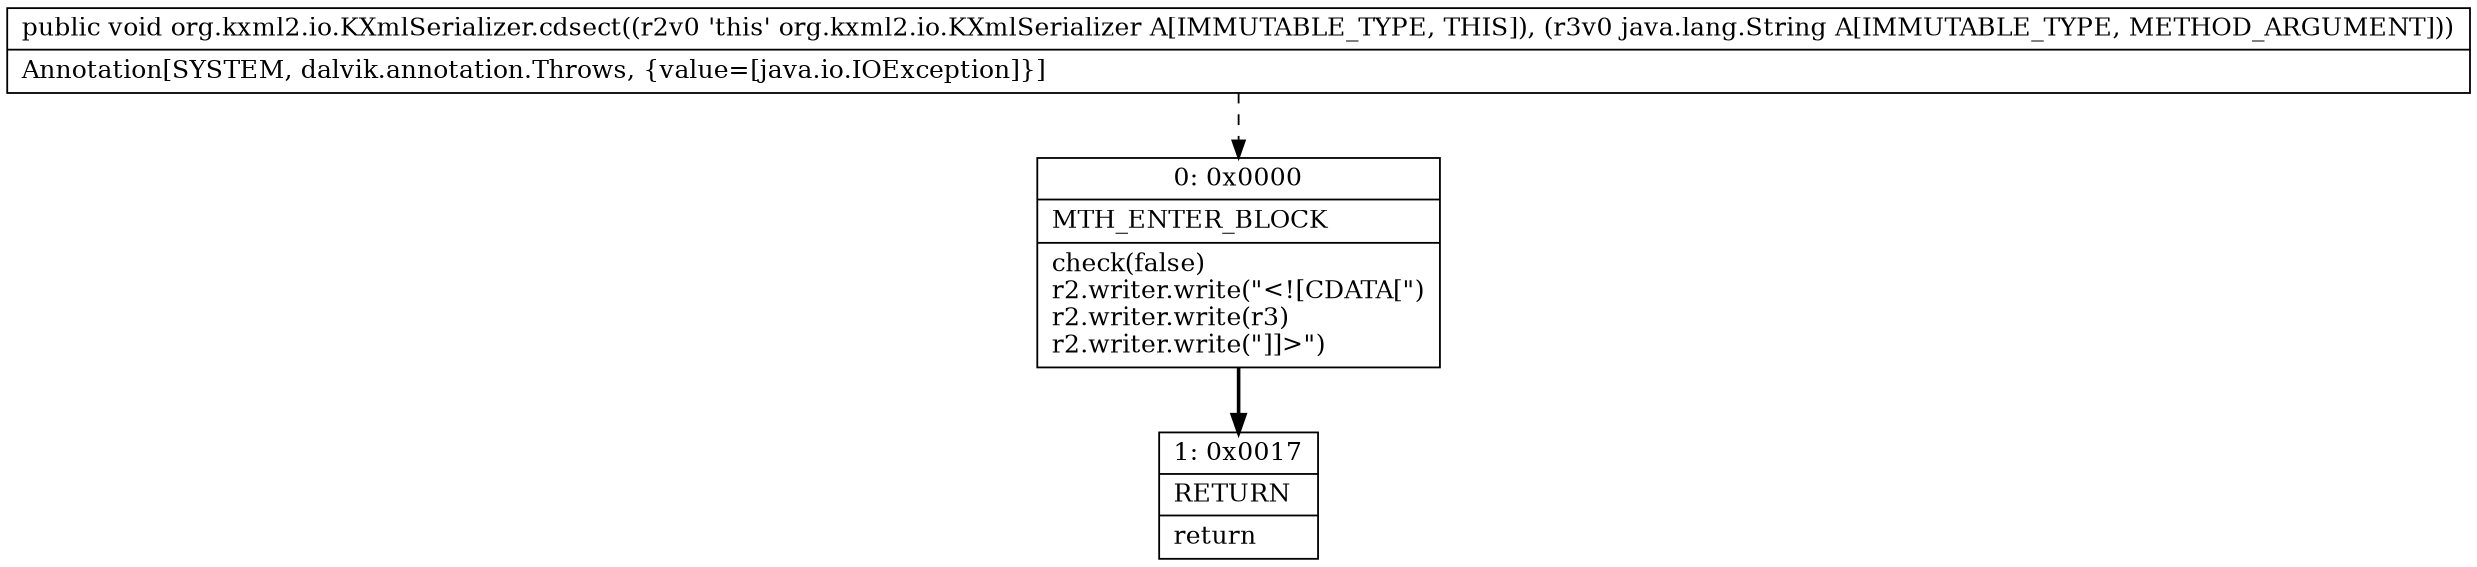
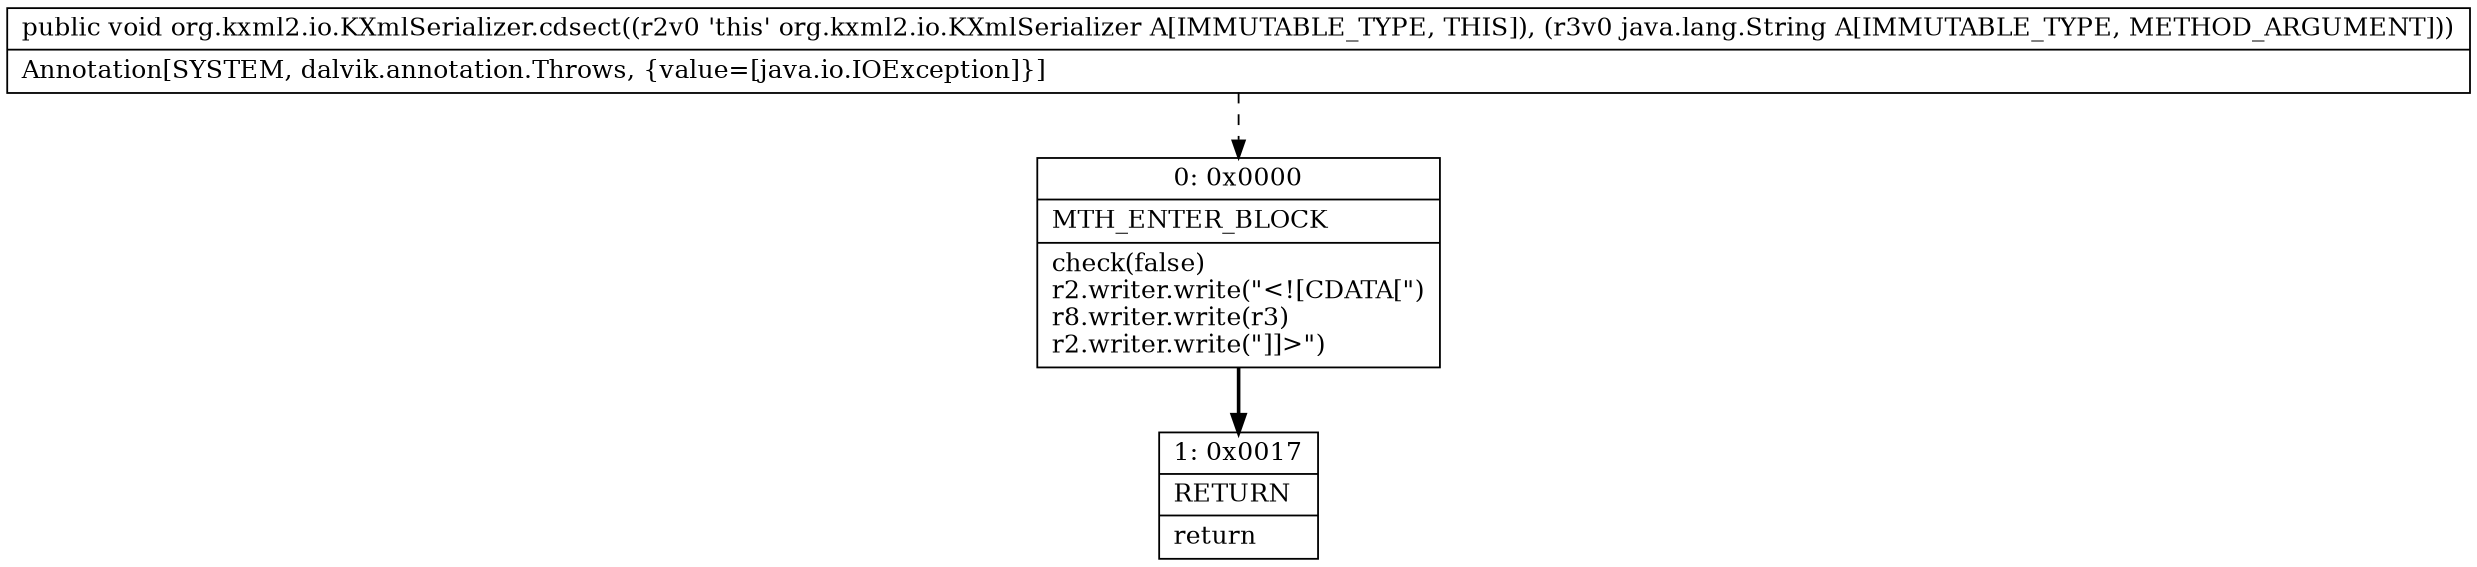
  digraph {
    node [shape=record]
-   n1 [label="{0\:\ 0x0000|MTH_ENTER_BLOCK\l|check(false)\lr2.writer.write(\"\<![CDATA[\")\lr2.writer.write(r3)\lr2.writer.write(\"]]\>\")\l}"]
+   n1 [label="{0\:\ 0x0000|MTH_ENTER_BLOCK\l|check(false)\lr2.writer.write(\"\<![CDATA[\")\lr8.writer.write(r3)\lr2.writer.write(\"]]\>\")\l}"]
    n2 [label="{1\:\ 0x0017|RETURN\l|return\l}"]
    n3 [label="{public void org.kxml2.io.KXmlSerializer.cdsect((r2v0 'this' org.kxml2.io.KXmlSerializer A[IMMUTABLE_TYPE, THIS]), (r3v0 java.lang.String A[IMMUTABLE_TYPE, METHOD_ARGUMENT]))  | Annotation[SYSTEM, dalvik.annotation.Throws, \{value=[java.io.IOException]\}]\l}"]
    n1 -> n2 [style=bold]
    n3 -> n1 [style=dashed]
  }
